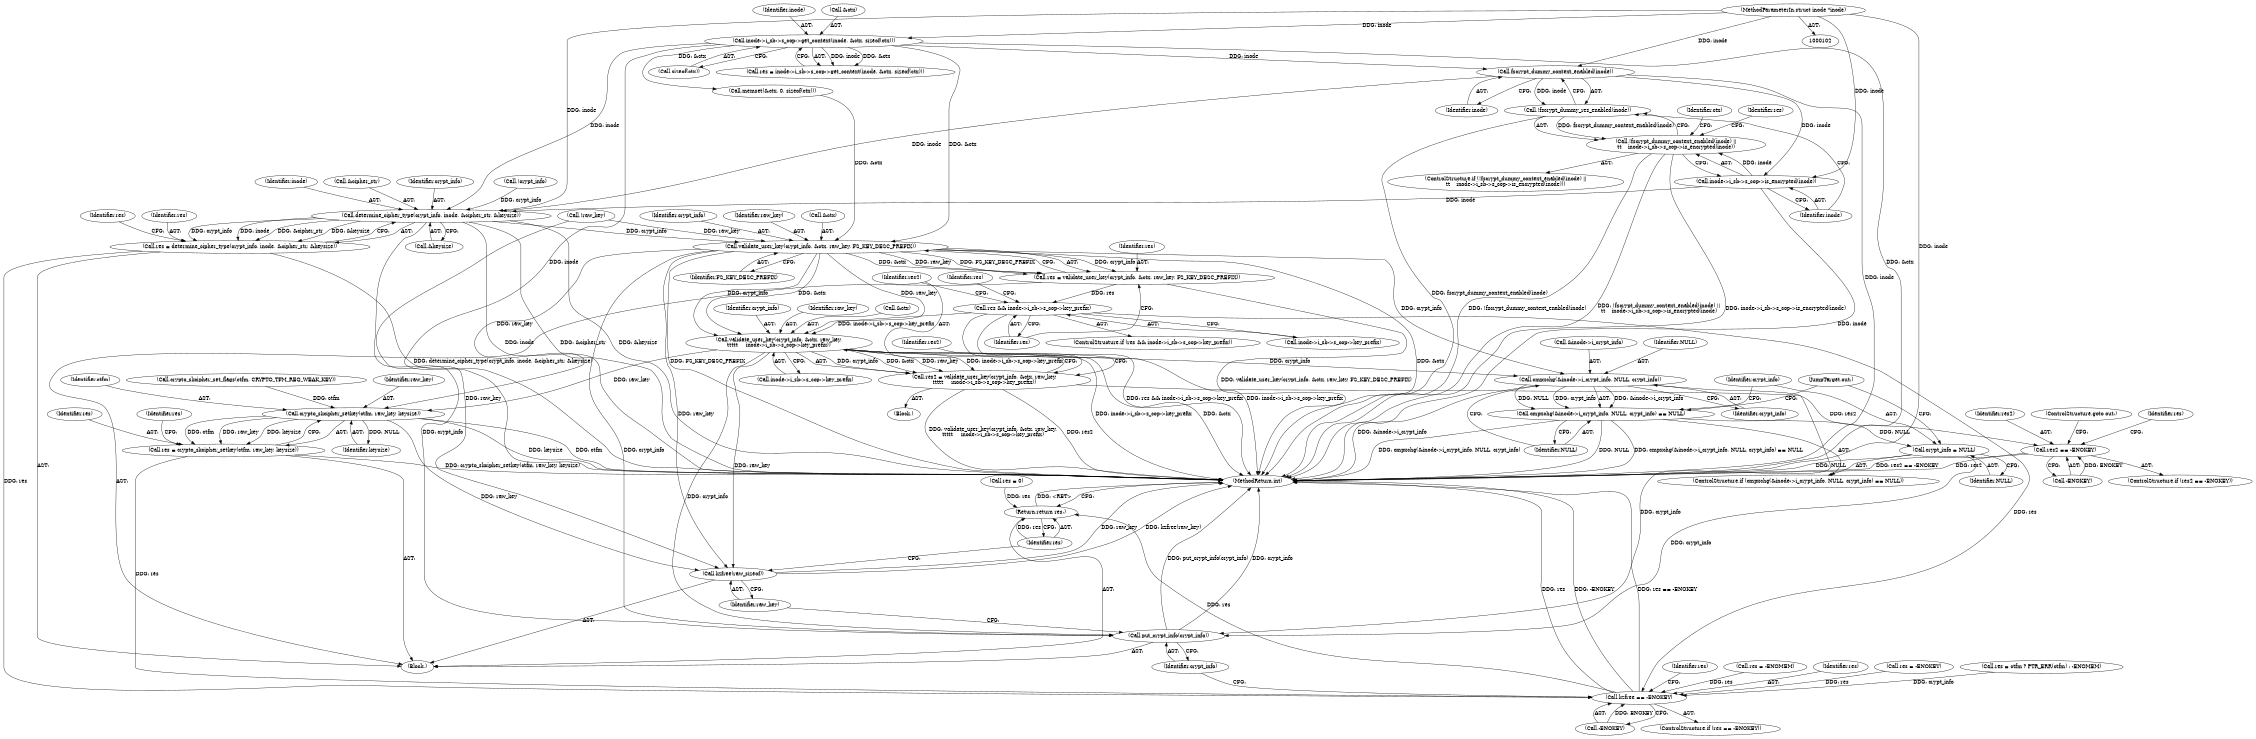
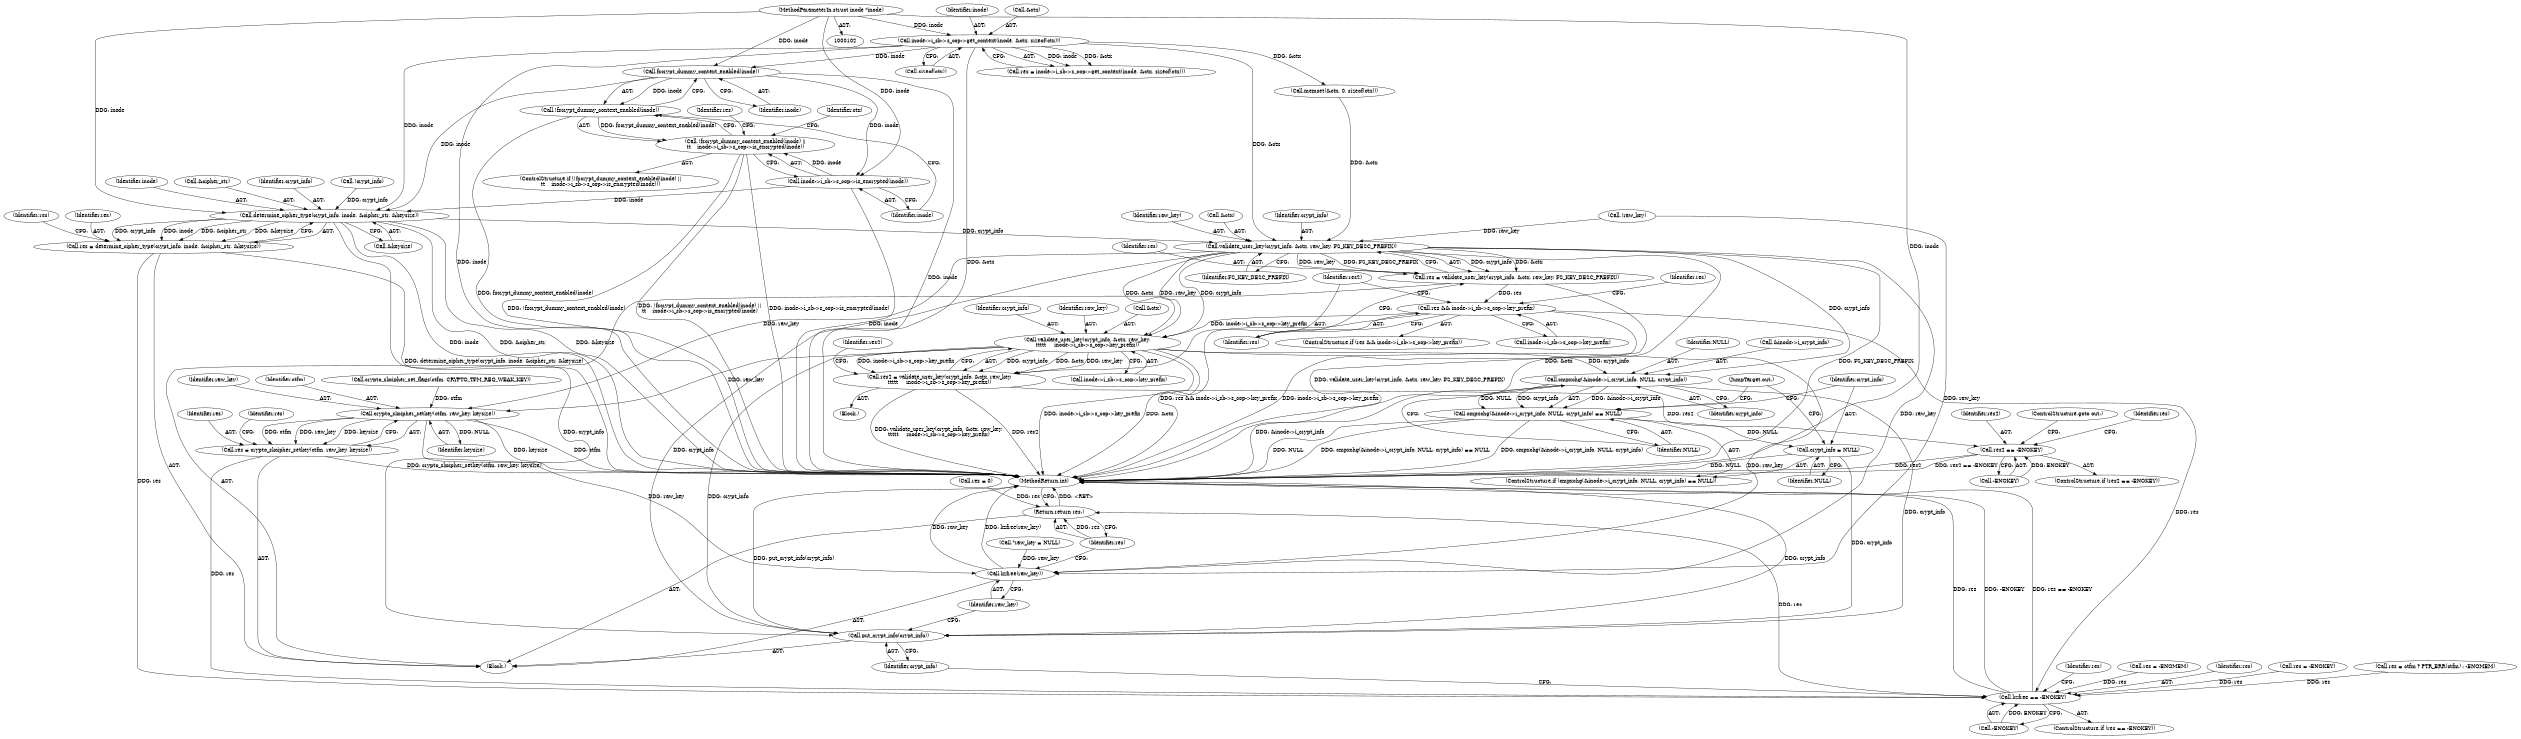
  digraph {
    n1 [label="(Call,fscrypt_dummy_context_enabled(inode))"]
-   n2 [label="(Call,!fscrypt_dummy_res_enabled(inode))"]
+   n2 [label="(Call,!fscrypt_dummy_context_enabled(inode))"]
    n3 [label="(Call,inode->i_sb->s_cop->is_encrypted(inode))"]
    n4 [label="(Call,determine_cipher_type(crypt_info, inode, &cipher_str, &keysize))"]
    n5 [label="(Identifier,inode)"]
    n6 [label="(MethodReturn,int)"]
    n7 [label="(Call,!fscrypt_dummy_context_enabled(inode) ||\n\t\t    inode->i_sb->s_cop->is_encrypted(inode))"]
    n8 [label="(Identifier,inode)"]
    n9 [label="(Call,validate_user_key(crypt_info, &ctx, raw_key, FS_KEY_DESC_PREFIX))"]
    n10 [label="(Call,res = determine_cipher_type(crypt_info, inode, &cipher_str, &keysize))"]
    n11 [label="(Call,put_crypt_info(crypt_info))"]
    n12 [label="(Call,&keysize)"]
    n13 [label="(Return,return res;)"]
    n14 [label="(Call,inode->i_sb->s_cop->get_context(inode, &ctx, sizeof(ctx)))"]
    n15 [label="(Call,sizeof(ctx))"]
    n16 [label="(Call,memset(&ctx, 0, sizeof(ctx)))"]
    n17 [label="(Call,res = inode->i_sb->s_cop->get_context(inode, &ctx, sizeof(ctx)))"]
    n18 [label="(Call,res = validate_user_key(crypt_info, &ctx, raw_key, FS_KEY_DESC_PREFIX))"]
    n19 [label="(Call,validate_user_key(crypt_info, &ctx, raw_key,\n\t\t\t\t\t     inode->i_sb->s_cop->key_prefix))"]
    n20 [label="(Call,crypto_skcipher_setkey(ctfm, raw_key, keysize))"]
-   n21 [label="(Call,kzfree(raw_sizeof))"]
+   n21 [label="(Call,kzfree(raw_key))"]
    n22 [label="(Call,cmpxchg(&inode->i_crypt_info, NULL, crypt_info))"]
    n23 [label="(Identifier,FS_KEY_DESC_PREFIX)"]
    n24 [label="(MethodParameterIn,struct inode *inode)"]
    1000102
    n26 [label="(ControlStructure,if (!fscrypt_dummy_context_enabled(inode) ||\n\t\t    inode->i_sb->s_cop->is_encrypted(inode)))"]
    n27 [label="(Call,kzfree == -ENOKEY)"]
    n28 [label="(Block,)"]
    n29 [label="(Identifier,crypt_info)"]
    n30 [label="(Call,-ENOKEY)"]
    n31 [label="(ControlStructure,if (res == -ENOKEY))"]
    n32 [label="(Identifier,res)"]
    n33 [label="(Call,res && inode->i_sb->s_cop->key_prefix)"]
    n34 [label="(Call,res2 = validate_user_key(crypt_info, &ctx, raw_key,\n\t\t\t\t\t     inode->i_sb->s_cop->key_prefix))"]
    n35 [label="(Call,inode->i_sb->s_cop->key_prefix)"]
    n36 [label="(Call,res = crypto_skcipher_setkey(ctfm, raw_key, keysize))"]
    n37 [label="(Identifier,keysize)"]
    n38 [label="(Identifier,raw_key)"]
    n39 [label="(Call,cmpxchg(&inode->i_crypt_info, NULL, crypt_info) == NULL)"]
    n40 [label="(Identifier,crypt_info)"]
    n41 [label="(ControlStructure,if (res && inode->i_sb->s_cop->key_prefix))"]
    n42 [label="(Call,inode->i_sb->s_cop->key_prefix)"]
    n43 [label="(Identifier,res)"]
    n44 [label="(Call,res2 == -ENOKEY)"]
    n45 [label="(Block,)"]
    n46 [label="(ControlStructure,if (res2 == -ENOKEY))"]
    n47 [label="(Call,-ENOKEY)"]
    n48 [label="(Call,crypt_info = NULL)"]
    n49 [label="(Identifier,NULL)"]
    n50 [label="(ControlStructure,if (cmpxchg(&inode->i_crypt_info, NULL, crypt_info) == NULL))"]
    n51 [label="(Identifier,NULL)"]
    n52 [label="(JumpTarget,out:)"]
    n53 [label="(Identifier,res)"]
    n54 [label="(Identifier,raw_key)"]
    n55 [label="(Identifier,crypt_info)"]
    n56 [label="(Identifier,inode)"]
    n57 [label="(Identifier,res)"]
+   n58 [label="(Call,*raw_key = NULL)"]
    n59 [label="(Call,&inode->i_crypt_info)"]
    n60 [label="(Identifier,res)"]
    n61 [label="(Identifier,inode)"]
    n62 [label="(Identifier,res2)"]
    n63 [label="(Call,&cipher_str)"]
    n64 [label="(Identifier,ctfm)"]
    n65 [label="(Identifier,crypt_info)"]
    n66 [label="(Identifier,res)"]
    n67 [label="(Call,res = -ENOMEM)"]
    n68 [label="(Identifier,crypt_info)"]
    n69 [label="(Identifier,res)"]
    n70 [label="(Identifier,raw_key)"]
    n71 [label="(Identifier,ctx)"]
    n72 [label="(Identifier,res2)"]
    n73 [label="(Identifier,raw_key)"]
    n74 [label="(Call,&ctx)"]
    n75 [label="(Identifier,res)"]
    n76 [label="(Identifier,res)"]
    n77 [label="(Call,res = -ENOKEY)"]
    n78 [label="(Call,&ctx)"]
    n79 [label="(Call,!raw_key)"]
    n80 [label="(Identifier,res)"]
    n81 [label="(Identifier,res)"]
    n82 [label="(Identifier,res2)"]
    n83 [label="(Call,&ctx)"]
    n84 [label="(Call,!crypt_info)"]
    n85 [label="(Identifier,NULL)"]
    n86 [label="(Call,res = 0)"]
    n87 [label="(Identifier,res)"]
    n88 [label="(ControlStructure,goto out;)"]
    n89 [label="(Identifier,crypt_info)"]
    n90 [label="(Call,crypto_skcipher_set_flags(ctfm, CRYPTO_TFM_REQ_WEAK_KEY))"]
    n91 [label="(Call,res = ctfm ? PTR_ERR(ctfm) : -ENOMEM)"]
    n1 -> n2 [label="AST: "]
    n1 -> n2 [label="DDG: inode"]
    n1 -> n3 [label="DDG: inode"]
    n1 -> n4 [label="DDG: inode"]
    n1 -> n5 [label="CFG: "]
    n1 -> n6 [label="DDG: inode"]
    n2 -> n1 [label="CFG: "]
    n2 -> n6 [label="DDG: fscrypt_dummy_context_enabled(inode)"]
    n2 -> n7 [label="AST: "]
    n2 -> n7 [label="DDG: fscrypt_dummy_context_enabled(inode)"]
    n3 -> n4 [label="DDG: inode"]
    n3 -> n6 [label="DDG: inode"]
    n3 -> n7 [label="AST: "]
    n3 -> n7 [label="DDG: inode"]
    n3 -> n8 [label="CFG: "]
    n4 -> n6 [label="DDG: inode"]
    n4 -> n6 [label="DDG: &cipher_str"]
    n4 -> n6 [label="DDG: &keysize"]
    n4 -> n9 [label="DDG: crypt_info"]
    n4 -> n10 [label="AST: "]
    n4 -> n10 [label="DDG: crypt_info"]
    n4 -> n10 [label="DDG: inode"]
    n4 -> n10 [label="DDG: &cipher_str"]
    n4 -> n10 [label="DDG: &keysize"]
    n4 -> n11 [label="DDG: crypt_info"]
    n4 -> n12 [label="CFG: "]
    n5 -> n1 [label="AST: "]
    n6 -> n13 [label="CFG: "]
    n7 -> n2 [label="CFG: "]
    n7 -> n3 [label="CFG: "]
    n7 -> n6 [label="DDG: !fscrypt_dummy_context_enabled(inode)"]
    n7 -> n6 [label="DDG: !fscrypt_dummy_context_enabled(inode) ||\n\t\t    inode->i_sb->s_cop->is_encrypted(inode)"]
    n7 -> n6 [label="DDG: inode->i_sb->s_cop->is_encrypted(inode)"]
    n7 -> n26 [label="AST: "]
    n8 -> n2 [label="CFG: "]
    n8 -> n3 [label="AST: "]
    n9 -> n6 [label="DDG: FS_KEY_DESC_PREFIX"]
    n9 -> n6 [label="DDG: &ctx"]
    n9 -> n11 [label="DDG: crypt_info"]
    n9 -> n18 [label="AST: "]
    n9 -> n18 [label="DDG: crypt_info"]
    n9 -> n18 [label="DDG: &ctx"]
    n9 -> n18 [label="DDG: raw_key"]
    n9 -> n18 [label="DDG: FS_KEY_DESC_PREFIX"]
    n9 -> n19 [label="DDG: crypt_info"]
    n9 -> n19 [label="DDG: &ctx"]
    n9 -> n19 [label="DDG: raw_key"]
    n9 -> n20 [label="DDG: raw_key"]
    n9 -> n21 [label="DDG: raw_key"]
    n9 -> n22 [label="DDG: crypt_info"]
    n9 -> n23 [label="CFG: "]
    n10 -> n4 [label="CFG: "]
    n10 -> n6 [label="DDG: determine_cipher_type(crypt_info, inode, &cipher_str, &keysize)"]
    n10 -> n27 [label="DDG: res"]
    n10 -> n28 [label="AST: "]
    n11 -> n6 [label="DDG: crypt_info"]
    n11 -> n6 [label="DDG: put_crypt_info(crypt_info)"]
    n11 -> n28 [label="AST: "]
    n11 -> n29 [label="CFG: "]
    n12 -> n4 [label="AST: "]
    n13 -> n6 [label="DDG: <RET>"]
    n13 -> n28 [label="AST: "]
    n13 -> n32 [label="CFG: "]
    n14 -> n1 [label="DDG: inode"]
    n14 -> n4 [label="DDG: inode"]
    n14 -> n6 [label="DDG: &ctx"]
    n14 -> n6 [label="DDG: inode"]
    n14 -> n9 [label="DDG: &ctx"]
    n14 -> n15 [label="CFG: "]
    n14 -> n16 [label="DDG: &ctx"]
    n14 -> n17 [label="AST: "]
    n14 -> n17 [label="DDG: inode"]
    n14 -> n17 [label="DDG: &ctx"]
    n15 -> n14 [label="AST: "]
    n16 -> n9 [label="DDG: &ctx"]
    n17 -> n14 [label="CFG: "]
    n18 -> n6 [label="DDG: validate_user_key(crypt_info, &ctx, raw_key, FS_KEY_DESC_PREFIX)"]
    n18 -> n9 [label="CFG: "]
    n18 -> n28 [label="AST: "]
    n18 -> n33 [label="DDG: res"]
    n19 -> n6 [label="DDG: inode->i_sb->s_cop->key_prefix"]
    n19 -> n6 [label="DDG: &ctx"]
    n19 -> n11 [label="DDG: crypt_info"]
    n19 -> n20 [label="DDG: raw_key"]
    n19 -> n21 [label="DDG: raw_key"]
    n19 -> n22 [label="DDG: crypt_info"]
    n19 -> n34 [label="AST: "]
    n19 -> n34 [label="DDG: crypt_info"]
    n19 -> n34 [label="DDG: &ctx"]
    n19 -> n34 [label="DDG: raw_key"]
    n19 -> n34 [label="DDG: inode->i_sb->s_cop->key_prefix"]
    n19 -> n35 [label="CFG: "]
    n20 -> n6 [label="DDG: keysize"]
    n20 -> n6 [label="DDG: ctfm"]
    n20 -> n21 [label="DDG: raw_key"]
    n20 -> n36 [label="AST: "]
    n20 -> n36 [label="DDG: ctfm"]
    n20 -> n36 [label="DDG: raw_key"]
    n20 -> n36 [label="DDG: keysize"]
    n20 -> n37 [label="DDG: NULL"]
    n21 -> n6 [label="DDG: raw_key"]
    n21 -> n6 [label="DDG: kzfree(raw_key)"]
    n21 -> n28 [label="AST: "]
    n21 -> n38 [label="CFG: "]
    n22 -> n6 [label="DDG: &inode->i_crypt_info"]
    n22 -> n11 [label="DDG: crypt_info"]
    n22 -> n39 [label="AST: "]
    n22 -> n39 [label="DDG: &inode->i_crypt_info"]
    n22 -> n39 [label="DDG: NULL"]
    n22 -> n39 [label="DDG: crypt_info"]
    n22 -> n40 [label="CFG: "]
    n23 -> n9 [label="AST: "]
    n24 -> n1 [label="DDG: inode"]
    n24 -> n3 [label="DDG: inode"]
    n24 -> n4 [label="DDG: inode"]
    n24 -> n6 [label="DDG: inode"]
    n24 -> n14 [label="DDG: inode"]
    n24 -> 1000102 [label="AST: "]
    n27 -> n6 [label="DDG: res"]
    n27 -> n6 [label="DDG: -ENOKEY"]
    n27 -> n6 [label="DDG: res == -ENOKEY"]
    n27 -> n13 [label="DDG: res"]
    n27 -> n30 [label="CFG: "]
    n27 -> n31 [label="AST: "]
    n29 -> n11 [label="AST: "]
    n29 -> n27 [label="CFG: "]
    n30 -> n27 [label="AST: "]
    n30 -> n27 [label="DDG: ENOKEY"]
    n32 -> n13 [label="AST: "]
    n32 -> n13 [label="DDG: res"]
    n32 -> n21 [label="CFG: "]
    n33 -> n6 [label="DDG: res && inode->i_sb->s_cop->key_prefix"]
    n33 -> n6 [label="DDG: inode->i_sb->s_cop->key_prefix"]
    n33 -> n19 [label="DDG: inode->i_sb->s_cop->key_prefix"]
    n33 -> n27 [label="DDG: res"]
    n33 -> n41 [label="AST: "]
    n33 -> n42 [label="CFG: "]
    n33 -> n43 [label="CFG: "]
    n34 -> n6 [label="DDG: res2"]
    n34 -> n6 [label="DDG: validate_user_key(crypt_info, &ctx, raw_key,\n\t\t\t\t\t     inode->i_sb->s_cop->key_prefix)"]
    n34 -> n19 [label="CFG: "]
    n34 -> n44 [label="DDG: res2"]
    n34 -> n45 [label="AST: "]
    n35 -> n19 [label="AST: "]
    n36 -> n6 [label="DDG: crypto_skcipher_setkey(ctfm, raw_key, keysize)"]
    n36 -> n20 [label="CFG: "]
    n36 -> n27 [label="DDG: res"]
    n36 -> n28 [label="AST: "]
    n37 -> n20 [label="AST: "]
    n38 -> n11 [label="CFG: "]
    n38 -> n21 [label="AST: "]
    n39 -> n6 [label="DDG: cmpxchg(&inode->i_crypt_info, NULL, crypt_info) == NULL"]
    n39 -> n6 [label="DDG: cmpxchg(&inode->i_crypt_info, NULL, crypt_info)"]
    n39 -> n6 [label="DDG: NULL"]
    n39 -> n48 [label="DDG: NULL"]
    n39 -> n49 [label="CFG: "]
    n39 -> n50 [label="AST: "]
    n40 -> n22 [label="AST: "]
    n42 -> n33 [label="AST: "]
    n43 -> n18 [label="CFG: "]
    n43 -> n33 [label="AST: "]
    n44 -> n6 [label="DDG: res2"]
    n44 -> n6 [label="DDG: res2 == -ENOKEY"]
    n44 -> n46 [label="AST: "]
    n44 -> n47 [label="CFG: "]
    n47 -> n44 [label="AST: "]
    n47 -> n44 [label="DDG: ENOKEY"]
    n48 -> n6 [label="DDG: NULL"]
    n48 -> n11 [label="DDG: crypt_info"]
    n48 -> n50 [label="AST: "]
    n48 -> n51 [label="CFG: "]
    n49 -> n22 [label="CFG: "]
    n49 -> n39 [label="AST: "]
    n51 -> n48 [label="AST: "]
    n52 -> n39 [label="CFG: "]
    n52 -> n48 [label="CFG: "]
    n53 -> n10 [label="CFG: "]
    n54 -> n20 [label="AST: "]
    n55 -> n9 [label="AST: "]
    n56 -> n14 [label="AST: "]
    n57 -> n27 [label="CFG: "]
+   n58 -> n21 [label="DDG: raw_key"]
    n59 -> n22 [label="AST: "]
    n60 -> n44 [label="CFG: "]
    n61 -> n4 [label="AST: "]
    n62 -> n33 [label="CFG: "]
    n62 -> n34 [label="AST: "]
    n63 -> n4 [label="AST: "]
    n64 -> n20 [label="AST: "]
    n65 -> n19 [label="AST: "]
    n66 -> n33 [label="CFG: "]
    n67 -> n27 [label="DDG: res"]
    n68 -> n4 [label="AST: "]
    n69 -> n18 [label="AST: "]
    n70 -> n9 [label="AST: "]
    n71 -> n7 [label="CFG: "]
    n72 -> n44 [label="AST: "]
    n73 -> n19 [label="AST: "]
    n74 -> n14 [label="AST: "]
    n75 -> n36 [label="AST: "]
    n76 -> n27 [label="AST: "]
    n77 -> n27 [label="DDG: res"]
    n78 -> n19 [label="AST: "]
    n79 -> n9 [label="DDG: raw_key"]
    n79 -> n21 [label="DDG: raw_key"]
    n80 -> n7 [label="CFG: "]
    n81 -> n10 [label="AST: "]
    n82 -> n34 [label="CFG: "]
    n83 -> n9 [label="AST: "]
    n84 -> n4 [label="DDG: crypt_info"]
    n85 -> n22 [label="AST: "]
    n86 -> n13 [label="DDG: res"]
    n87 -> n36 [label="CFG: "]
    n88 -> n44 [label="CFG: "]
    n89 -> n39 [label="CFG: "]
    n89 -> n48 [label="AST: "]
    n90 -> n20 [label="DDG: ctfm"]
-   n91 -> n27 [label="DDG: crypt_info"]
+   n91 -> n27 [label="DDG: res"]
  }
